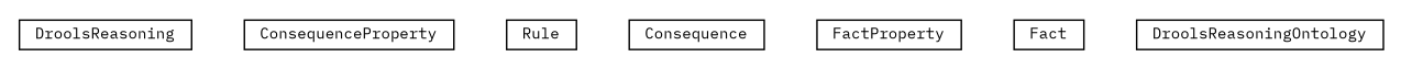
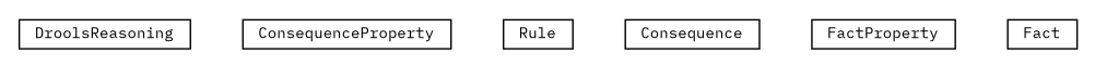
  digraph {
    nodesep=0.25
    ranksep=0.5
    fontname="IBM Plex Mono"
    node [fontcolor=black fontname="IBM Plex Mono" fontsize=10.0 shape=plaintext]
    n1 [label=<<table title="org.universAAL.ontology.drools.DroolsReasoning" border="0" cellborder="1" cellspacing="0" cellpadding="2" port="p" href="./DroolsReasoning.html"> 		<tr><td><table border="0" cellspacing="0" cellpadding="1"> <tr><td align="center" balign="center"> DroolsReasoning </td></tr> 		</table></td></tr> 		</table>>]
    n2 [label=<<table title="org.universAAL.ontology.drools.ConsequenceProperty" border="0" cellborder="1" cellspacing="0" cellpadding="2" port="p" href="./ConsequenceProperty.html"> 		<tr><td><table border="0" cellspacing="0" cellpadding="1"> <tr><td align="center" balign="center"> ConsequenceProperty </td></tr> 		</table></td></tr> 		</table>>]
    n3 [label=<<table title="org.universAAL.ontology.drools.Rule" border="0" cellborder="1" cellspacing="0" cellpadding="2" port="p" href="./Rule.html"> 		<tr><td><table border="0" cellspacing="0" cellpadding="1"> <tr><td align="center" balign="center"> Rule </td></tr> 		</table></td></tr> 		</table>>]
    n4 [label=<<table title="org.universAAL.ontology.drools.Consequence" border="0" cellborder="1" cellspacing="0" cellpadding="2" port="p" href="./Consequence.html"> 		<tr><td><table border="0" cellspacing="0" cellpadding="1"> <tr><td align="center" balign="center"> Consequence </td></tr> 		</table></td></tr> 		</table>>]
    n5 [label=<<table title="org.universAAL.ontology.drools.FactProperty" border="0" cellborder="1" cellspacing="0" cellpadding="2" port="p" href="./FactProperty.html"> 		<tr><td><table border="0" cellspacing="0" cellpadding="1"> <tr><td align="center" balign="center"> FactProperty </td></tr> 		</table></td></tr> 		</table>>]
    n6 [label=<<table title="org.universAAL.ontology.drools.Fact" border="0" cellborder="1" cellspacing="0" cellpadding="2" port="p" href="./Fact.html"> 		<tr><td><table border="0" cellspacing="0" cellpadding="1"> <tr><td align="center" balign="center"> Fact </td></tr> 		</table></td></tr> 		</table>>]
-   n7 [label=<<table title="org.universAAL.ontology.drools.DroolsReasoningOntology" border="0" cellborder="1" cellspacing="0" cellpadding="2" port="p" href="./DroolsReasoningOntology.html"> 		<tr><td><table border="0" cellspacing="0" cellpadding="1"> <tr><td align="center" balign="center"> DroolsReasoningOntology </td></tr> 		</table></td></tr> 		</table>>]
  }
